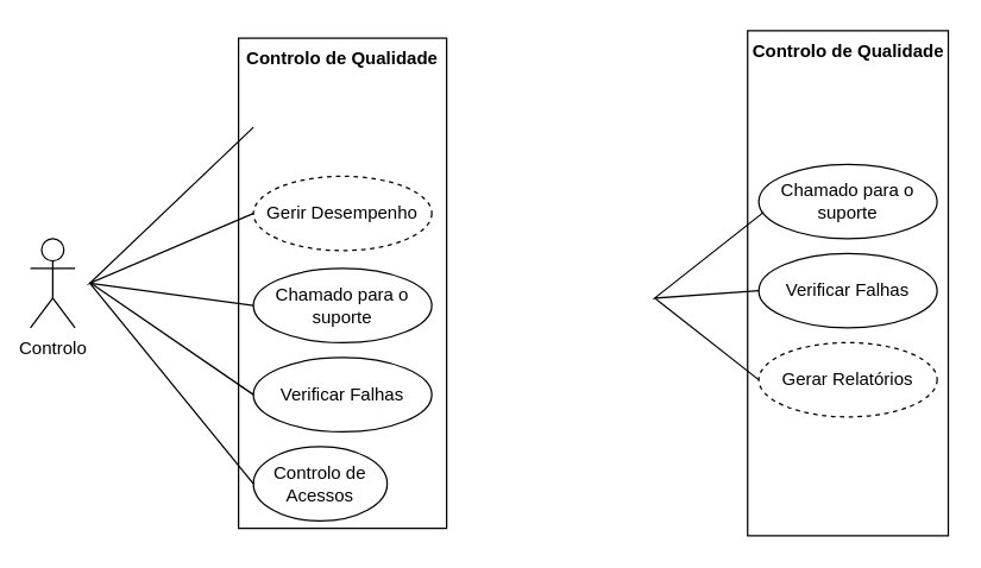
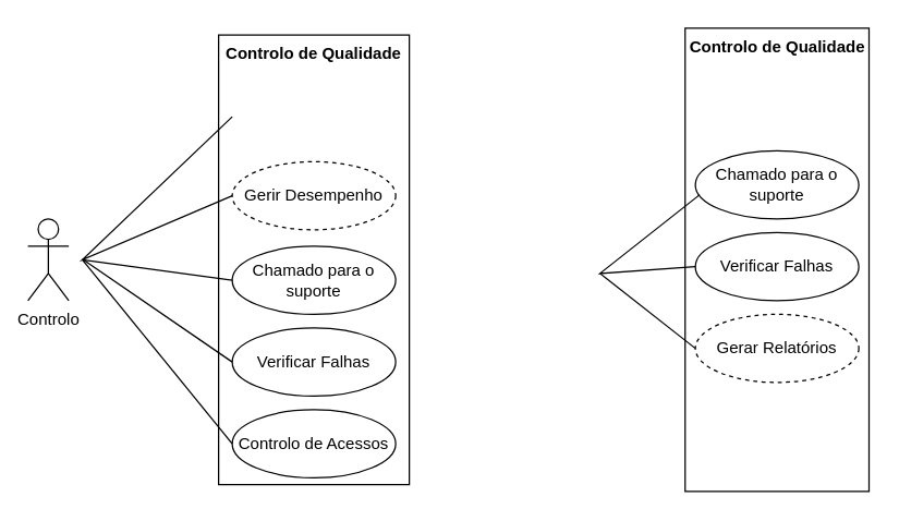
  <mxCell id="0" />
  <mxCell id="1" parent="0" />
  <mxCell id="2" value="&lt;b&gt;Controlo de Qualidade&lt;/b&gt;" style="rounded=0;whiteSpace=wrap;html=1;strokeColor=default;align=center;verticalAlign=top;fontFamily=Helvetica;fontSize=12;fontColor=default;fillColor=default;" parent="1" vertex="1"><mxGeometry x="502.5" y="20" width="135" height="340" as="geometry" /></mxCell>
  <mxCell id="3" value="&lt;b&gt;Controlo de Qualidade&lt;/b&gt;" style="rounded=0;whiteSpace=wrap;html=1;strokeColor=default;align=center;verticalAlign=top;fontFamily=Helvetica;fontSize=12;fontColor=default;fillColor=default;" parent="1" vertex="1"><mxGeometry x="160" y="25" width="140" height="330" as="geometry" /></mxCell>
  <mxCell id="4" value="Controlo" style="shape=umlActor;verticalLabelPosition=bottom;verticalAlign=top;html=1;outlineConnect=0;" parent="1" vertex="1"><mxGeometry x="20" y="160" width="30" height="60" as="geometry" /></mxCell>
  <mxCell id="5" value="Verificar Falhas" style="ellipse;whiteSpace=wrap;html=1;" parent="1" vertex="1"><mxGeometry x="170" y="240" width="120" height="50" as="geometry" /></mxCell>
  <mxCell id="6" value="Gerir Desempenho" style="ellipse;whiteSpace=wrap;html=1;dashed=1;" parent="1" vertex="1"><mxGeometry x="170" y="118" width="120" height="50" as="geometry" /></mxCell>
  <mxCell id="7" value="Chamado para o suporte" style="ellipse;whiteSpace=wrap;html=1;" parent="1" vertex="1"><mxGeometry x="170" y="180" width="120" height="50" as="geometry" /></mxCell>
- <mxCell id="8" value="Controlo de Acessos" style="ellipse;whiteSpace=wrap;html=1;" parent="1" vertex="1"><mxGeometry x="170" y="300" width="90" height="50" as="geometry" /></mxCell>
+ <mxCell id="8" value="Controlo de Acessos" style="ellipse;whiteSpace=wrap;html=1;" parent="1" vertex="1"><mxGeometry x="170" y="300" width="120" height="50" as="geometry" /></mxCell>
  <mxCell id="9" value="" style="endArrow=none;html=1;rounded=0;fontFamily=Helvetica;fontSize=12;fontColor=default;entryX=0;entryY=0.5;entryDx=0;entryDy=0;exitX=0;exitY=0.5;exitDx=0;exitDy=0;" parent="1" source="6" edge="1"><mxGeometry width="50" height="50" relative="1" as="geometry"><mxPoint x="260" y="250" as="sourcePoint" /><mxPoint x="170" y="85" as="targetPoint" /><Array as="points"><mxPoint x="60" y="190" /></Array></mxGeometry></mxCell>
  <mxCell id="10" value="" style="endArrow=none;html=1;rounded=0;fontFamily=Helvetica;fontSize=12;fontColor=default;entryX=0;entryY=0.5;entryDx=0;entryDy=0;" parent="1" target="5" edge="1"><mxGeometry width="50" height="50" relative="1" as="geometry"><mxPoint x="60" y="189.5" as="sourcePoint" /><mxPoint x="170" y="189.5" as="targetPoint" /></mxGeometry></mxCell>
  <mxCell id="11" value="" style="endArrow=none;html=1;rounded=0;fontFamily=Helvetica;fontSize=12;fontColor=default;exitX=0;exitY=0.5;exitDx=0;exitDy=0;" parent="1" source="7" edge="1"><mxGeometry width="50" height="50" relative="1" as="geometry"><mxPoint x="30" y="290" as="sourcePoint" /><mxPoint x="60" y="190" as="targetPoint" /></mxGeometry></mxCell>
  <mxCell id="12" value="" style="endArrow=none;html=1;rounded=0;fontFamily=Helvetica;fontSize=12;fontColor=default;exitX=0;exitY=0.5;exitDx=0;exitDy=0;" parent="1" source="8" edge="1"><mxGeometry width="50" height="50" relative="1" as="geometry"><mxPoint x="170" y="305" as="sourcePoint" /><mxPoint x="60" y="190" as="targetPoint" /></mxGeometry></mxCell>
  <mxCell id="13" value="Verificar Falhas" style="ellipse;whiteSpace=wrap;html=1;" parent="1" vertex="1"><mxGeometry x="510" y="170" width="120" height="50" as="geometry" /></mxCell>
  <mxCell id="14" value="Chamado para o suporte" style="ellipse;whiteSpace=wrap;html=1;" parent="1" vertex="1"><mxGeometry x="510" y="110" width="120" height="50" as="geometry" /></mxCell>
  <mxCell id="15" value="Gerar Relatórios" style="ellipse;whiteSpace=wrap;html=1;dashed=1;" parent="1" vertex="1"><mxGeometry x="510" y="230" width="120" height="50" as="geometry" /></mxCell>
  <mxCell id="16" value="" style="endArrow=none;html=1;rounded=0;fontFamily=Helvetica;fontSize=12;fontColor=default;entryX=0.027;entryY=0.644;entryDx=0;entryDy=0;entryPerimeter=0;exitX=0;exitY=0.5;exitDx=0;exitDy=0;" parent="1" source="13" target="14" edge="1"><mxGeometry width="50" height="50" relative="1" as="geometry"><mxPoint x="260" y="250" as="sourcePoint" /><mxPoint x="310" y="200" as="targetPoint" /><Array as="points"><mxPoint x="440" y="200" /></Array></mxGeometry></mxCell>
  <mxCell id="17" value="" style="endArrow=none;html=1;rounded=0;fontFamily=Helvetica;fontSize=12;fontColor=default;exitX=0;exitY=0.5;exitDx=0;exitDy=0;" parent="1" source="15" edge="1"><mxGeometry width="50" height="50" relative="1" as="geometry"><mxPoint x="430" y="270" as="sourcePoint" /><mxPoint x="440" y="200" as="targetPoint" /></mxGeometry></mxCell>
